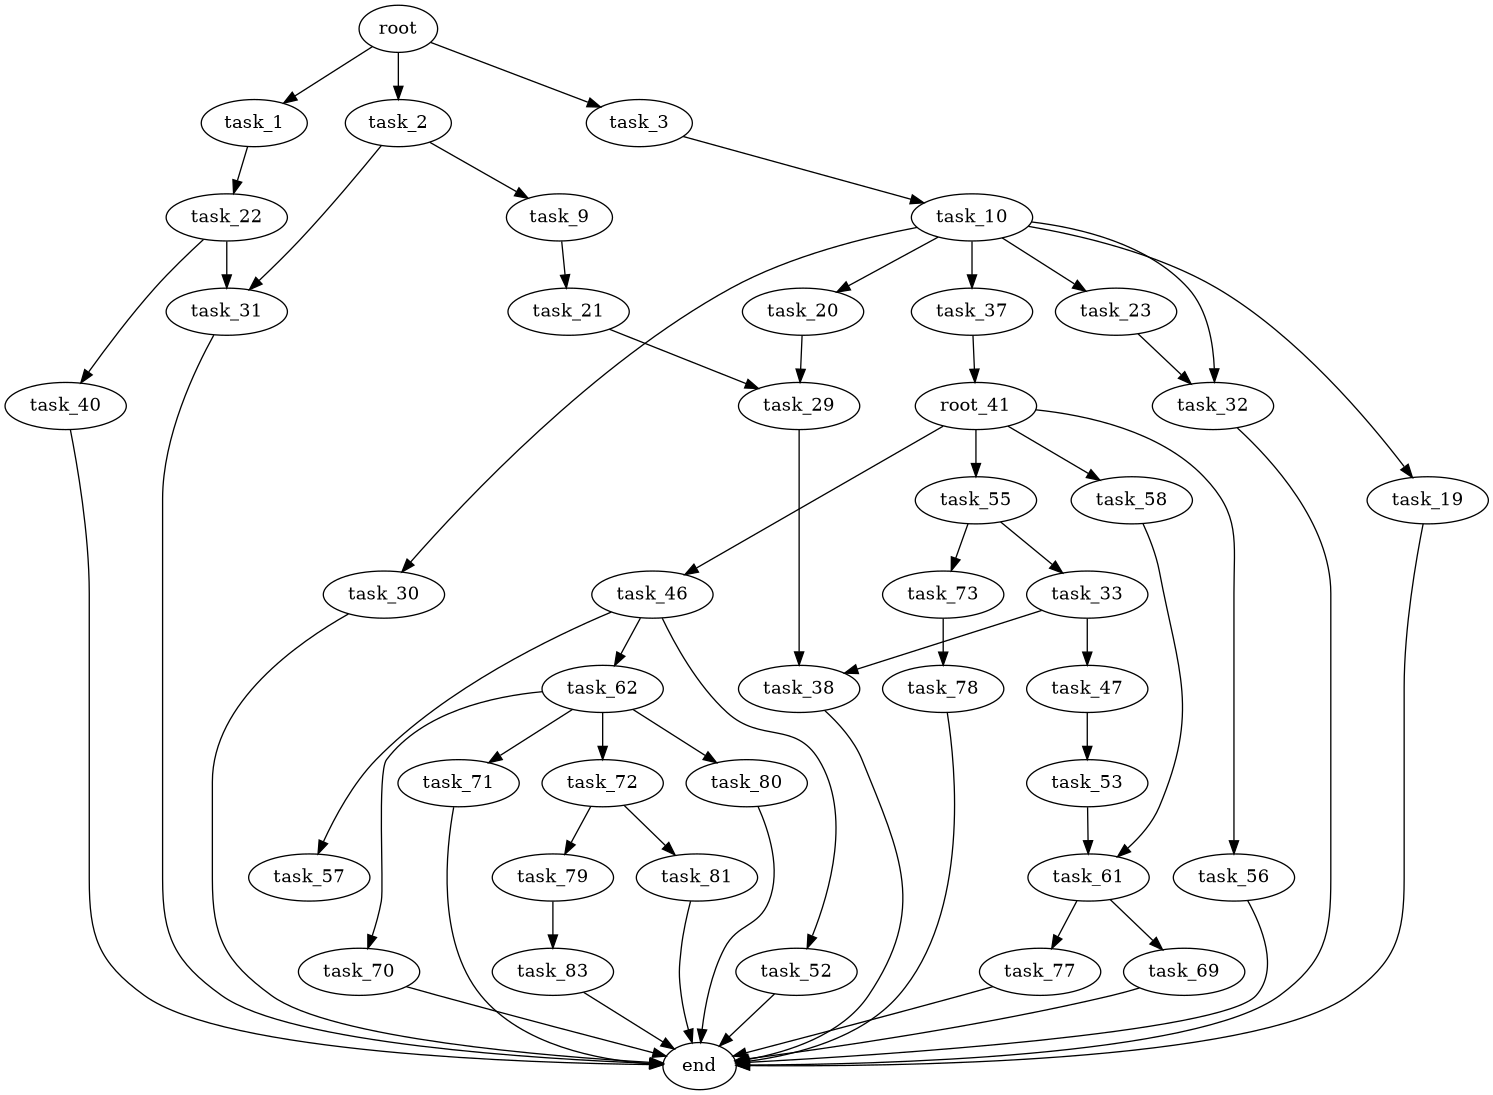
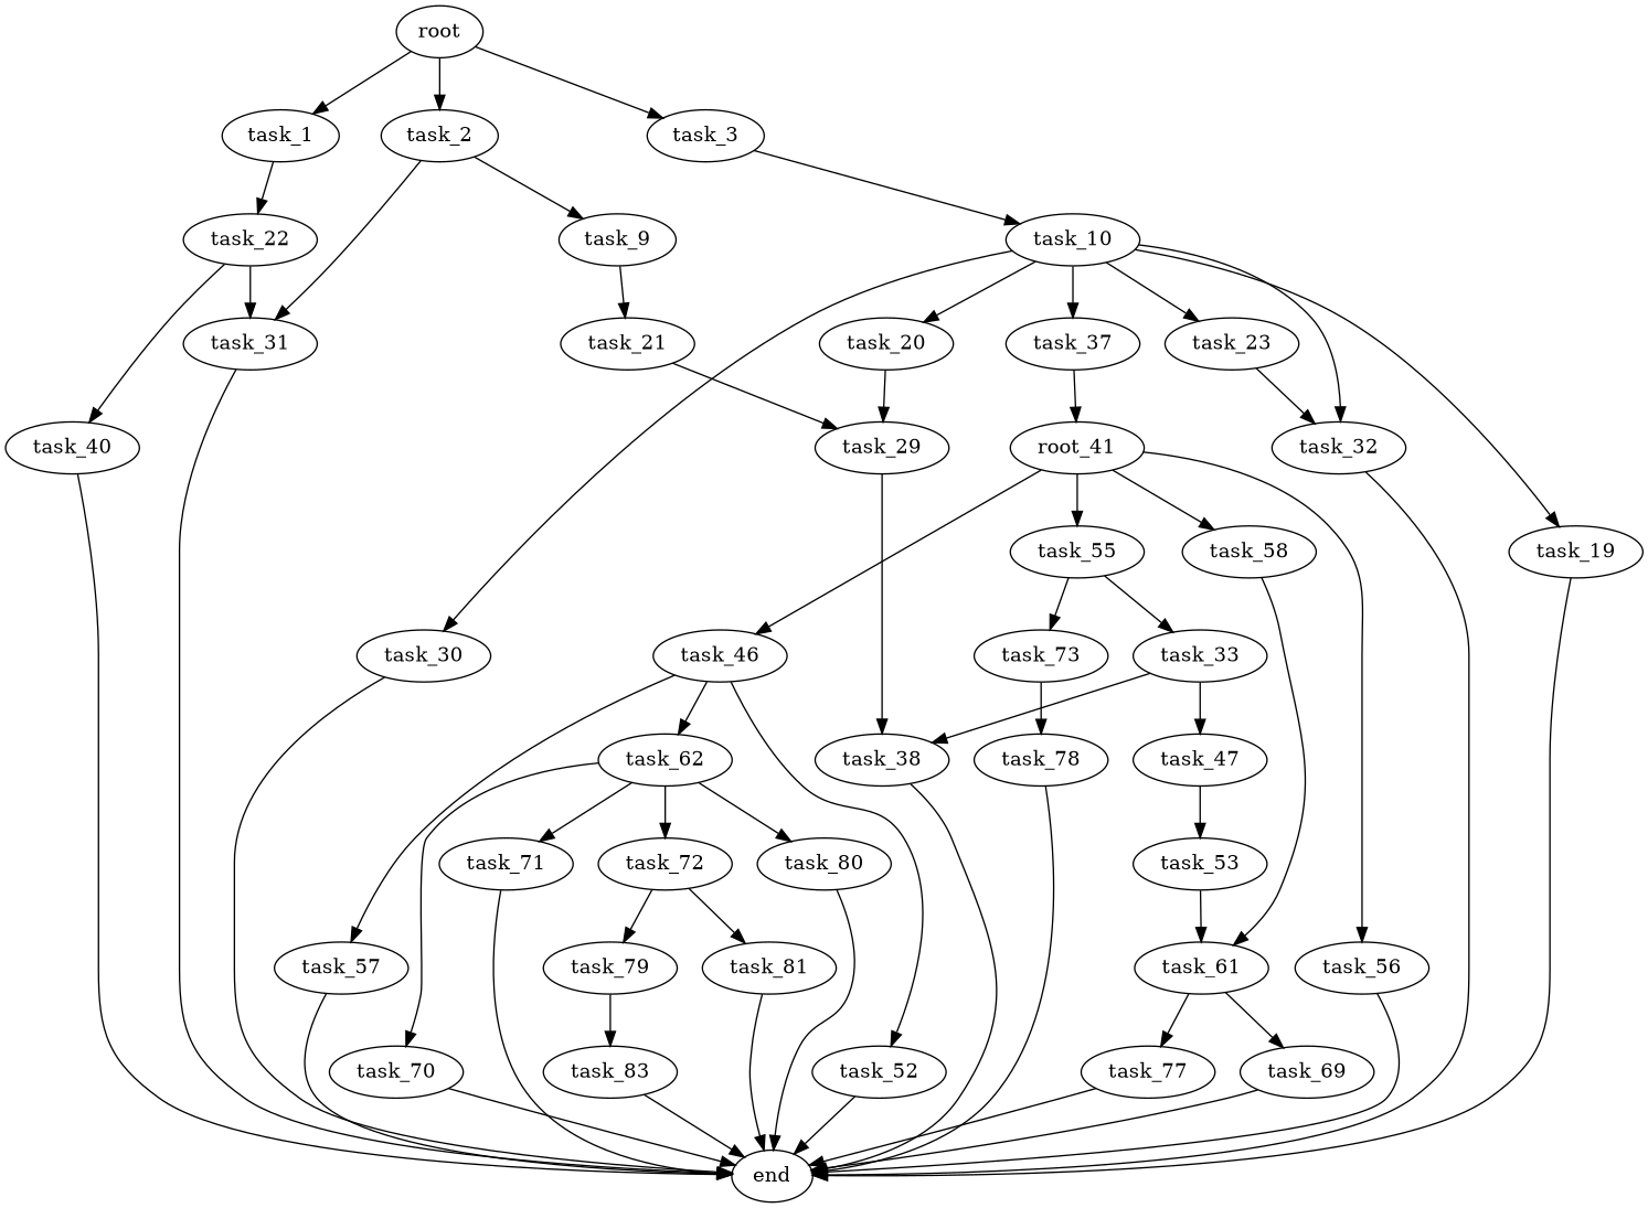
  digraph {
    root
    task_1
    task_2
    task_3
    task_22
    task_9
    task_31
    task_10
    task_40
    task_33
    task_38
    task_47
    task_21
    end
    task_19
    task_20
    task_23
    task_30
    task_32
    task_37
    task_29
    n22 [label=root_41]
    task_53
    task_46
    task_55
    task_56
    task_58
    task_52
    task_57
    task_62
    task_73
    task_61
    task_70
    task_71
    task_72
    task_80
    task_69
    task_77
    task_78
    task_79
    task_81
    task_83
    root -> task_1
    root -> task_2
    root -> task_3
    task_1 -> task_22
    task_2 -> task_9
    task_2 -> task_31
    task_3 -> task_10
    task_22 -> task_31
    task_22 -> task_40
    task_9 -> task_21
    task_31 -> end
    task_10 -> task_19
    task_10 -> task_20
    task_10 -> task_23
    task_10 -> task_30
    task_10 -> task_32
    task_10 -> task_37
    task_40 -> end
    task_33 -> task_38
    task_33 -> task_47
    task_38 -> end
    task_47 -> task_53
    task_21 -> task_29
    task_19 -> end
    task_20 -> task_29
    task_23 -> task_32
    task_30 -> end
    task_32 -> end
    task_37 -> n22
    task_29 -> task_38
    n22 -> task_46
    n22 -> task_55
    n22 -> task_56
    n22 -> task_58
    task_53 -> task_61
    task_46 -> task_52
    task_46 -> task_57
    task_46 -> task_62
    task_55 -> task_33
    task_55 -> task_73
    task_56 -> end
    task_58 -> task_61
    task_52 -> end
+   task_57 -> end
    task_62 -> task_70
    task_62 -> task_71
    task_62 -> task_72
    task_62 -> task_80
    task_73 -> task_78
    task_61 -> task_69
    task_61 -> task_77
    task_70 -> end
    task_71 -> end
    task_72 -> task_79
    task_72 -> task_81
    task_80 -> end
    task_69 -> end
    task_77 -> end
    task_78 -> end
    task_79 -> task_83
    task_81 -> end
    task_83 -> end
  }
